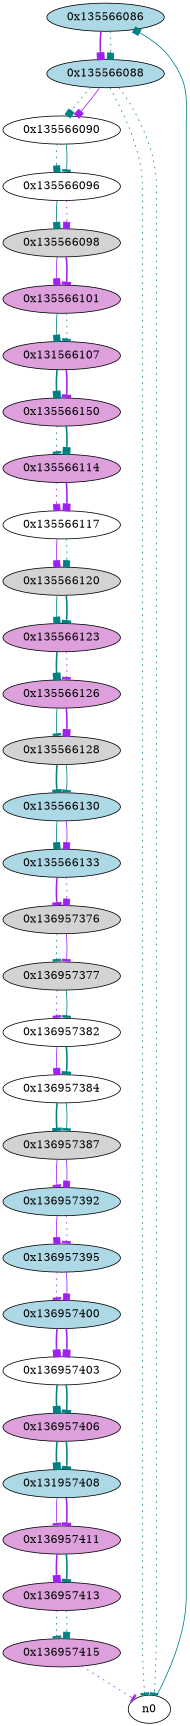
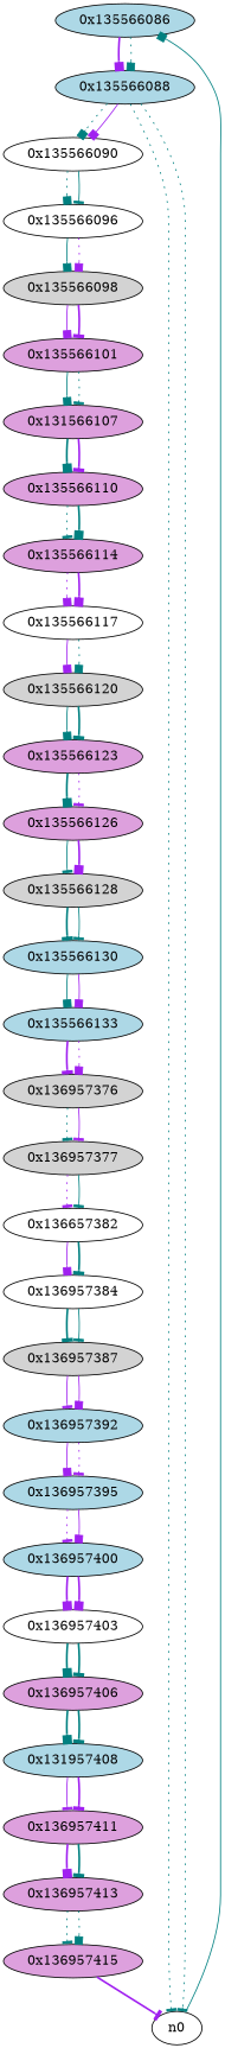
  digraph {
    node [fillcolor=plum style=filled]
    edge [arrowhead=box color=teal style=bold]
    n1 [fillcolor=lightblue label="0x135566086"]
    n2 [fillcolor=lightblue label="0x135566088"]
    n3 [fillcolor=white label="0x135566090"]
    n0 [fillcolor=white]
    n4 [fillcolor=white label="0x135566096"]
    n5 [fillcolor=lightgrey label="0x135566098"]
    n6 [label="0x135566101"]
    n7 [label="0x131566107"]
-   n8 [label="0x135566150"]
+   n8 [label="0x135566110"]
    n9 [label="0x135566114"]
    n10 [fillcolor=white label="0x135566117"]
    n11 [fillcolor=lightgrey label="0x135566120"]
    n12 [label="0x135566123"]
    n13 [label="0x135566126"]
    n14 [fillcolor=lightgrey label="0x135566128"]
    n15 [fillcolor=lightblue label="0x135566130"]
    n16 [fillcolor=lightblue label="0x135566133"]
    n17 [fillcolor=lightgrey label="0x136957376"]
    n18 [fillcolor=lightgrey label="0x136957377"]
-   n19 [fillcolor=white label="0x136957382"]
+   n19 [fillcolor=white label="0x136657382"]
    n20 [fillcolor=white label="0x136957384"]
    n21 [fillcolor=lightgrey label="0x136957387"]
    n22 [fillcolor=lightblue label="0x136957392"]
    n23 [fillcolor=lightblue label="0x136957395"]
    n24 [fillcolor=lightblue label="0x136957400"]
    n25 [fillcolor=white label="0x136957403"]
    n26 [label="0x136957406"]
    n27 [fillcolor=lightblue label="0x131957408"]
    n28 [label="0x136957411"]
    n29 [label="0x136957413"]
    n30 [label="0x136957415"]
    n1 -> n2 [color=purple]
    n1 -> n2 [style=dotted]
    n2 -> n3 [style=dotted]
    n2 -> n3 [color=purple style=solid]
    n2 -> n0 [arrowhead=tee style=dotted]
    n2 -> n0 [arrowhead=tee style=dotted]
    n3 -> n4 [style=dotted]
    n3 -> n4 [arrowhead=tee style=solid]
    n0 -> n1 [style=solid]
    n4 -> n5 [style=solid]
    n4 -> n5 [color=purple style=dotted]
    n5 -> n6 [color=purple style=solid]
    n5 -> n6 [arrowhead=tee color=purple]
    n6 -> n7 [style=solid]
    n6 -> n7 [arrowhead=tee style=dotted]
    n7 -> n8
    n7 -> n8 [arrowhead=tee color=purple]
    n8 -> n9 [arrowhead=tee style=dotted]
    n8 -> n9
    n9 -> n10 [color=purple style=dotted]
    n9 -> n10 [color=purple]
    n10 -> n11 [color=purple style=solid]
    n10 -> n11 [style=dotted]
    n11 -> n12 [style=solid]
    n11 -> n12 [arrowhead=tee]
    n12 -> n13
    n12 -> n13 [arrowhead=tee color=purple style=dotted]
    n13 -> n14 [arrowhead=tee style=solid]
    n13 -> n14 [color=purple]
    n14 -> n15 [arrowhead=tee]
    n14 -> n15 [arrowhead=tee style=solid]
    n15 -> n16 [style=solid]
    n15 -> n16 [color=purple style=solid]
    n16 -> n17 [arrowhead=tee color=purple]
    n16 -> n17 [color=purple style=dotted]
    n17 -> n18 [arrowhead=tee style=dotted]
    n17 -> n18 [arrowhead=tee color=purple style=solid]
    n18 -> n19 [arrowhead=tee color=purple style=dotted]
    n18 -> n19 [arrowhead=tee style=solid]
    n19 -> n20 [color=purple style=solid]
    n19 -> n20 [arrowhead=tee]
    n20 -> n21 [arrowhead=tee]
    n20 -> n21 [arrowhead=tee style=solid]
    n21 -> n22 [arrowhead=tee color=purple style=solid]
    n21 -> n22 [color=purple style=solid]
    n22 -> n23 [color=purple style=solid]
    n22 -> n23 [arrowhead=tee color=purple style=dotted]
    n23 -> n24 [arrowhead=tee color=purple style=dotted]
    n23 -> n24 [color=purple style=solid]
    n24 -> n25 [color=purple]
    n24 -> n25 [color=purple]
    n25 -> n26
    n25 -> n26 [arrowhead=tee]
    n26 -> n27
    n26 -> n27 [arrowhead=tee]
    n27 -> n28 [arrowhead=tee color=purple style=solid]
    n27 -> n28 [arrowhead=tee color=purple]
    n28 -> n29 [color=purple]
    n28 -> n29 [arrowhead=tee]
    n29 -> n30 [arrowhead=tee style=dotted]
    n29 -> n30 [style=dotted]
-   n30 -> n0 [arrowhead=tee color=purple style=dotted]
+   n30 -> n0 [arrowhead=tee color=purple]
  }
